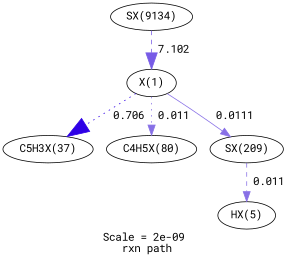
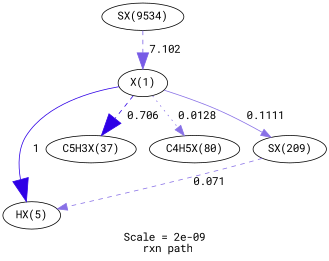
  digraph {
    fontname="Roboto Mono"
    label="Scale = 2e-09\l rxn path"
    node [fontname="Roboto Mono"]
    edge [arrowsize=1.3 color="0.7, 0.511, 0.9" fontname="Roboto Mono" style=solid]
    n1 [label="X(1)"]
    n2 [label="HX(5)"]
    n3 [label="C5H3X(37)"]
    n4 [label="C4H5X(80)"]
    n5 [label="SX(209)"]
-   n6 [label="SX(9134)"]
-   n1 -> n3 [arrowsize=2.87 color="0.7, 1.21, 0.9" label=" 0.706" style=dotted]
-   n1 -> n4 [arrowsize=1.35 color="0.7, 0.513, 0.9" label=" 0.011" style=dotted]
-   n1 -> n5 [label=" 0.0111"]
-   n5 -> n2 [label=" 0.011" style=dashed]
+   n6 [label="SX(9534)"]
+   n1 -> n2 [arrowsize=3 color="0.7, 1.5, 0.9" label=" 1"]
+   n1 -> n3 [arrowsize=2.87 color="0.7, 1.21, 0.9" label=" 0.706" style=dashed]
+   n1 -> n4 [arrowsize=1.35 color="0.7, 0.513, 0.9" label=" 0.0128" style=dotted]
+   n1 -> n5 [label=" 0.1111"]
+   n5 -> n2 [label=" 0.071" style=dashed]
    n6 -> n1 [arrowsize=2.14 color="0.7, 0.602, 0.9" label=" 7.102" style=dashed]
  }
